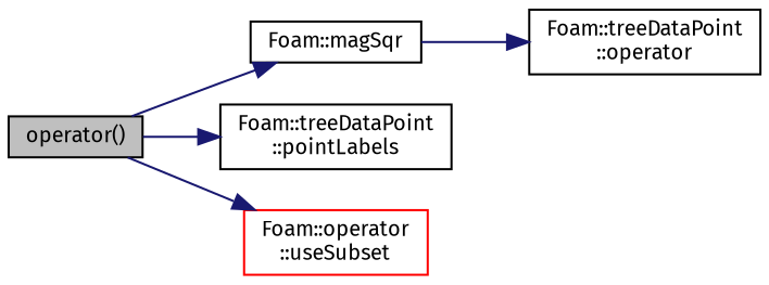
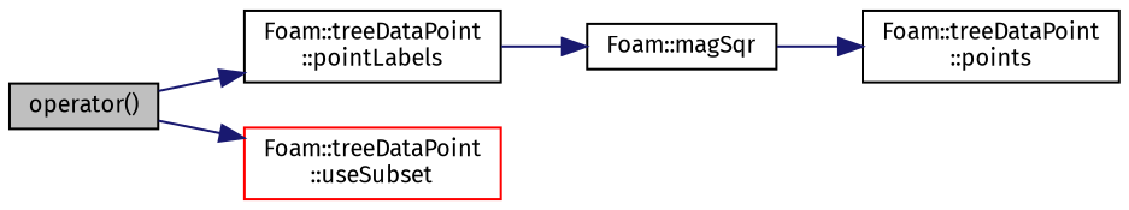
  digraph {
    fontname="Fira Sans"
    rankdir=LR
    node [color=black fontname="Fira Sans" fontsize=10 shape=record]
    edge [color=midnightblue fontname="Fira Sans" fontsize=10 labelfontname=Helvetica labelfontsize=10 style=solid]
    n1 [fillcolor=grey75 fontcolor=black height=0.2 label="operator()" style=filled width=0.4]
    n2 [height=0.2 label="Foam::magSqr" width=0.4]
    n3 [height=0.2 label="Foam::treeDataPoint\l::pointLabels" width=0.4]
-   n4 [color=red height=0.2 label="Foam::operator\l::useSubset" width=0.4]
-   n5 [height=0.2 label="Foam::treeDataPoint\l::operator" width=0.4]
-   n1 -> n2
+   n4 [color=red height=0.2 label="Foam::treeDataPoint\l::useSubset" width=0.4]
+   n5 [height=0.2 label="Foam::treeDataPoint\l::points" width=0.4]
+   n3 -> n2
    n1 -> n3
    n1 -> n4
    n2 -> n5
  }
